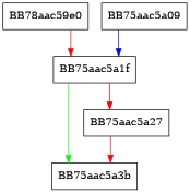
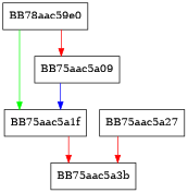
  digraph {
    splines=ortho
    node [shape=box]
    edge [color=red]
    n1 [label=BB78aac59e0]
    BB75aac5a1f
    BB75aac5a09
    BB75aac5a3b
    BB75aac5a27
-   n1 -> BB75aac5a1f
-   BB75aac5a1f -> BB75aac5a3b [color=green]
-   BB75aac5a1f -> BB75aac5a27
+   n1 -> BB75aac5a1f [color=green]
+   n1 -> BB75aac5a09
+   BB75aac5a1f -> BB75aac5a3b
    BB75aac5a09 -> BB75aac5a1f [color=blue]
    BB75aac5a27 -> BB75aac5a3b
  }
